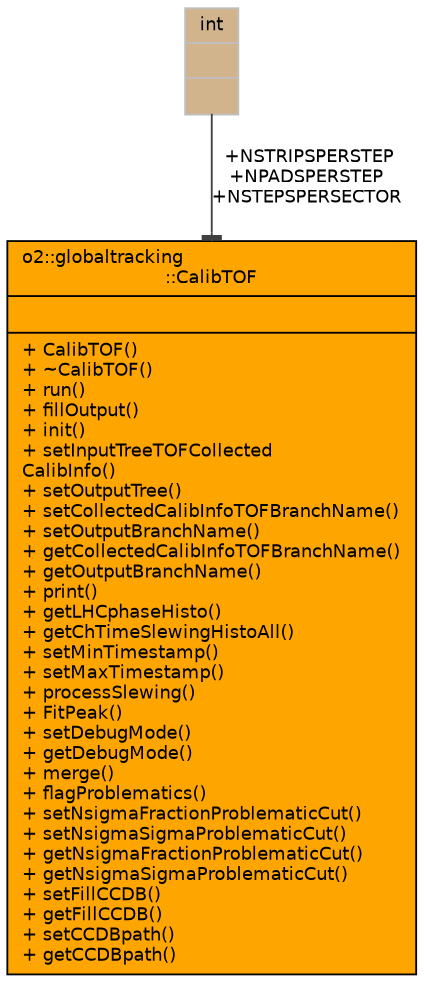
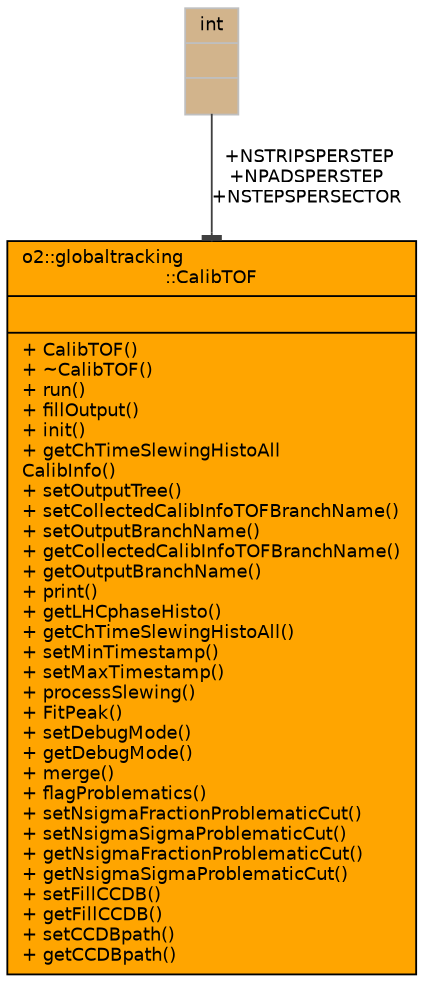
  digraph {
    node [fontname=Helvetica fontsize=10 shape=record style=filled]
-   n1 [color=black fillcolor=orange fontcolor=black height=0.2 label="{o2::globaltracking\l::CalibTOF\n||+ CalibTOF()\l+ ~CalibTOF()\l+ run()\l+ fillOutput()\l+ init()\l+ setInputTreeTOFCollected\lCalibInfo()\l+ setOutputTree()\l+ setCollectedCalibInfoTOFBranchName()\l+ setOutputBranchName()\l+ getCollectedCalibInfoTOFBranchName()\l+ getOutputBranchName()\l+ print()\l+ getLHCphaseHisto()\l+ getChTimeSlewingHistoAll()\l+ setMinTimestamp()\l+ setMaxTimestamp()\l+ processSlewing()\l+ FitPeak()\l+ setDebugMode()\l+ getDebugMode()\l+ merge()\l+ flagProblematics()\l+ setNsigmaFractionProblematicCut()\l+ setNsigmaSigmaProblematicCut()\l+ getNsigmaFractionProblematicCut()\l+ getNsigmaSigmaProblematicCut()\l+ setFillCCDB()\l+ getFillCCDB()\l+ setCCDBpath()\l+ getCCDBpath()\l}" width=0.4]
+   n1 [color=black fillcolor=orange fontcolor=black height=0.2 label="{o2::globaltracking\l::CalibTOF\n||+ CalibTOF()\l+ ~CalibTOF()\l+ run()\l+ fillOutput()\l+ init()\l+ getChTimeSlewingHistoAll\lCalibInfo()\l+ setOutputTree()\l+ setCollectedCalibInfoTOFBranchName()\l+ setOutputBranchName()\l+ getCollectedCalibInfoTOFBranchName()\l+ getOutputBranchName()\l+ print()\l+ getLHCphaseHisto()\l+ getChTimeSlewingHistoAll()\l+ setMinTimestamp()\l+ setMaxTimestamp()\l+ processSlewing()\l+ FitPeak()\l+ setDebugMode()\l+ getDebugMode()\l+ merge()\l+ flagProblematics()\l+ setNsigmaFractionProblematicCut()\l+ setNsigmaSigmaProblematicCut()\l+ getNsigmaFractionProblematicCut()\l+ getNsigmaSigmaProblematicCut()\l+ setFillCCDB()\l+ getFillCCDB()\l+ setCCDBpath()\l+ getCCDBpath()\l}" width=0.4]
    n2 [color=grey75 height=0.2 label="{int\n||}" width=0.4 fillcolor=tan]
    n2 -> n1 [arrowhead=tee color=grey25 fontname=Helvetica fontsize=10 label=" +NSTRIPSPERSTEP\n+NPADSPERSTEP\n+NSTEPSPERSECTOR" labelfontname=Helvetica labelfontsize=10 style=solid]
  }
